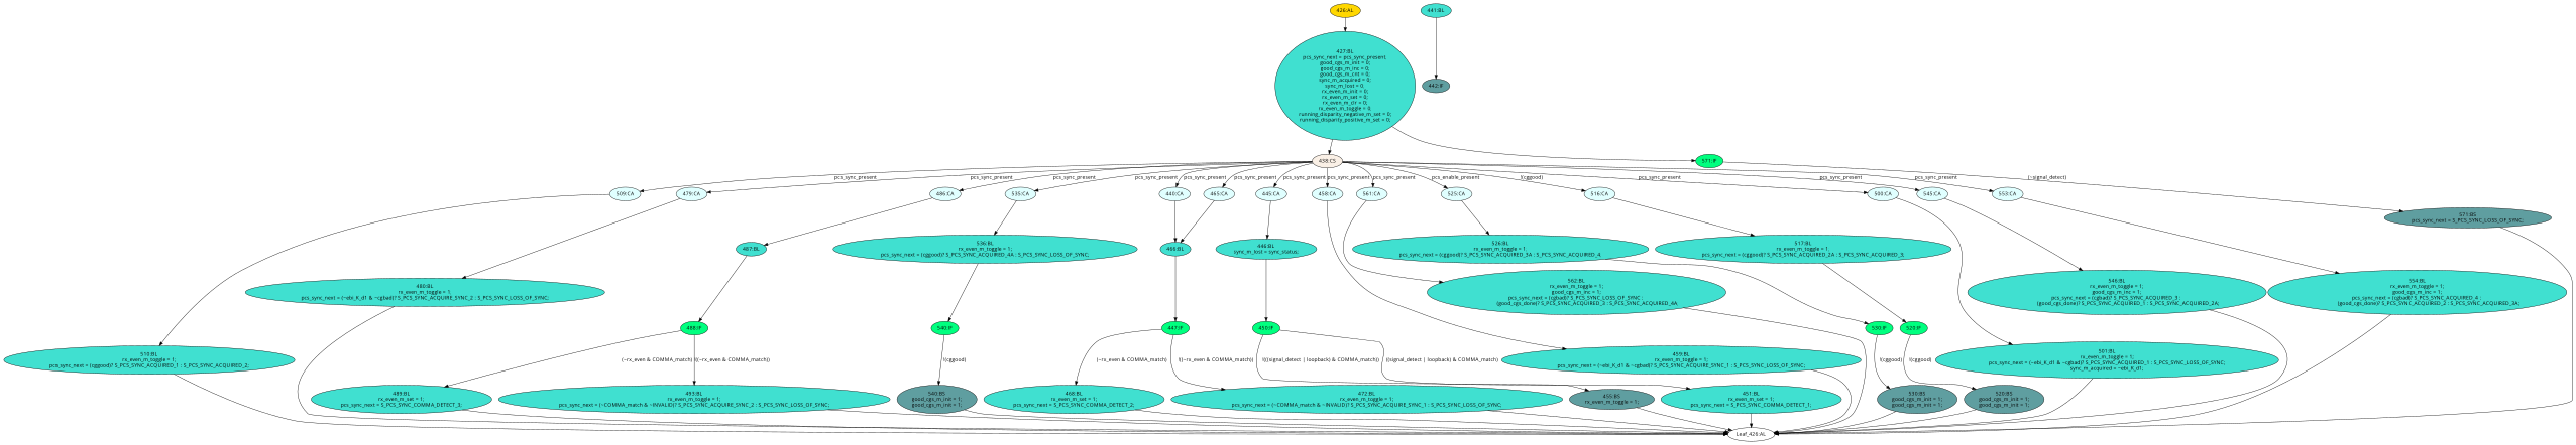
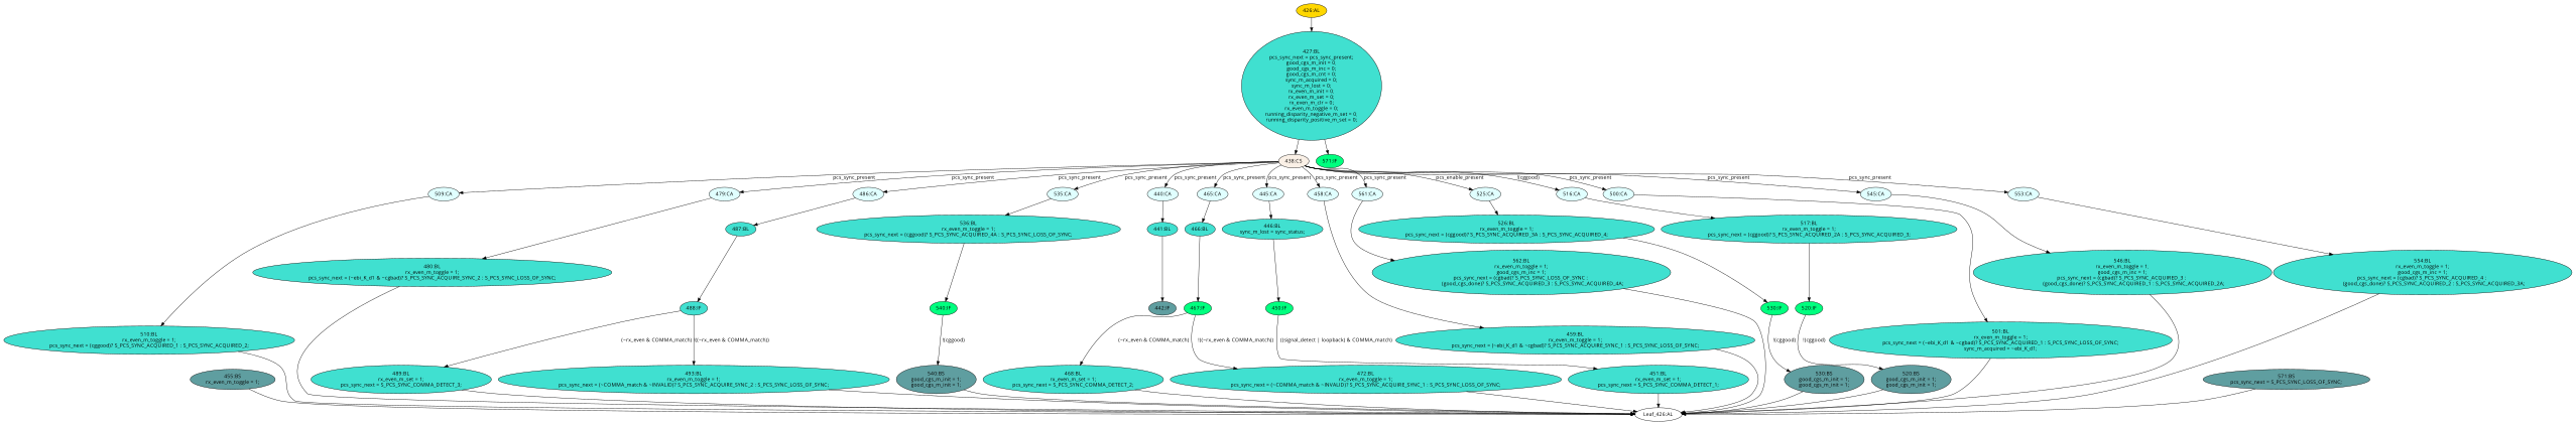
  strict digraph {
    fontname="Open Sans"
    node [fillcolor=turquoise fontname="Open Sans" statements="[]" style=filled typ=Block]
    edge [cond="[]" fontname="Open Sans" lineno=None]
    n1 [ast="<pyverilog.vparser.ast.Block object at 0x7f273e5d6650>" label="554:BL\nrx_even_m_toggle = 1;\ngood_cgs_m_inc = 1;\npcs_sync_next = (cgbad)? S_PCS_SYNC_ACQUIRED_4 : \n                (good_cgs_done)? S_PCS_SYNC_ACQUIRED_2 : S_PCS_SYNC_ACQUIRED_3A;" statements="[<pyverilog.vparser.ast.BlockingSubstitution object at 0x7f273e5d6690>, <pyverilog.vparser.ast.BlockingSubstitution object at 0x7f273e5d6850>, <pyverilog.vparser.ast.BlockingSubstitution object at 0x7f273e5d69d0>]"]
    n2 [def_var="['rx_even_m_toggle', 'rx_even_m_clr', 'good_cgs_m_cnt', 'good_cgs_m_init', 'sync_m_lost', 'running_disparity_positive_m_set', 'good_cgs_m_inc', 'rx_even_m_set', 'pcs_sync_next', 'sync_m_acquired', 'rx_even_m_init', 'running_disparity_negative_m_set']" label="Leaf_426:AL" fillcolor="" statements="" style="" typ=""]
    n3 [ast="<pyverilog.vparser.ast.BlockingSubstitution object at 0x7f273e5a0490>" fillcolor=cadetblue label="455:BS\nrx_even_m_toggle = 1;" statements="[<pyverilog.vparser.ast.BlockingSubstitution object at 0x7f273e5a0490>]" typ=BlockingSubstitution]
    n4 [ast="<pyverilog.vparser.ast.BlockingSubstitution object at 0x7f273e5a0650>" fillcolor=cadetblue label="530:BS\ngood_cgs_m_init = 1;\ngood_cgs_m_init = 1;" statements="[<pyverilog.vparser.ast.BlockingSubstitution object at 0x7f273e5a0650>, <pyverilog.vparser.ast.BlockingSubstitution object at 0x7f273e5a0650>]" typ=BlockingSubstitution]
    n5 [ast="<pyverilog.vparser.ast.IfStatement object at 0x7f273e5a07d0>" fillcolor=springgreen label="450:IF" typ=IfStatement]
    n6 [ast="<pyverilog.vparser.ast.Block object at 0x7f273e5a0450>" label="451:BL\nrx_even_m_set = 1;\npcs_sync_next = S_PCS_SYNC_COMMA_DETECT_1;" statements="[<pyverilog.vparser.ast.BlockingSubstitution object at 0x7f273e5a00d0>, <pyverilog.vparser.ast.BlockingSubstitution object at 0x7f273e5a0290>]"]
    n7 [ast="<pyverilog.vparser.ast.CaseStatement object at 0x7f273e5a0990>" fillcolor=linen label="438:CS" typ=CaseStatement]
    n8 [ast="<pyverilog.vparser.ast.Case object at 0x7f273e5bed90>" fillcolor=lightcyan label="509:CA" typ=Case]
    n9 [ast="<pyverilog.vparser.ast.Case object at 0x7f273e5b32d0>" fillcolor=lightcyan label="479:CA" typ=Case]
    n10 [ast="<pyverilog.vparser.ast.Case object at 0x7f273e5b3950>" fillcolor=lightcyan label="486:CA" typ=Case]
    n11 [ast="<pyverilog.vparser.ast.Case object at 0x7f273e5ce410>" fillcolor=lightcyan label="535:CA" typ=Case]
    n12 [ast="<pyverilog.vparser.ast.Case object at 0x7f273e5a0a90>" fillcolor=lightcyan label="440:CA" typ=Case]
    n13 [ast="<pyverilog.vparser.ast.Case object at 0x7f273e5a86d0>" fillcolor=lightcyan label="465:CA" typ=Case]
    n14 [ast="<pyverilog.vparser.ast.Case object at 0x7f273e619990>" fillcolor=lightcyan label="445:CA" typ=Case]
    n15 [ast="<pyverilog.vparser.ast.Case object at 0x7f273e5a8050>" fillcolor=lightcyan label="458:CA" typ=Case]
    n16 [ast="<pyverilog.vparser.ast.Case object at 0x7f273e5d6dd0>" fillcolor=lightcyan label="561:CA" typ=Case]
    n17 [ast="<pyverilog.vparser.ast.Case object at 0x7f273e5c6c50>" fillcolor=lightcyan label="525:CA" typ=Case]
    n18 [ast="<pyverilog.vparser.ast.Case object at 0x7f273e5c6350>" fillcolor=lightcyan label="516:CA" typ=Case]
    n19 [ast="<pyverilog.vparser.ast.Case object at 0x7f273e5be550>" fillcolor=lightcyan label="500:CA" typ=Case]
    n20 [ast="<pyverilog.vparser.ast.Case object at 0x7f273e5ced10>" fillcolor=lightcyan label="545:CA" typ=Case]
    n21 [ast="<pyverilog.vparser.ast.Case object at 0x7f273e5d6590>" fillcolor=lightcyan label="553:CA" typ=Case]
    n22 [ast="<pyverilog.vparser.ast.Block object at 0x7f273e5bee50>" label="510:BL\nrx_even_m_toggle = 1;\npcs_sync_next = (cggood)? S_PCS_SYNC_ACQUIRED_1 : S_PCS_SYNC_ACQUIRED_2;" statements="[<pyverilog.vparser.ast.BlockingSubstitution object at 0x7f273e5bee90>, <pyverilog.vparser.ast.BlockingSubstitution object at 0x7f273e5c6090>]"]
    n23 [ast="<pyverilog.vparser.ast.Block object at 0x7f273e5b3390>" label="480:BL\nrx_even_m_toggle = 1;\npcs_sync_next = (~ebi_K_d1 & ~cgbad)? S_PCS_SYNC_ACQUIRE_SYNC_2 : S_PCS_SYNC_LOSS_OF_SYNC;" statements="[<pyverilog.vparser.ast.BlockingSubstitution object at 0x7f273e5b33d0>, <pyverilog.vparser.ast.BlockingSubstitution object at 0x7f273e5b3590>]"]
    n24 [ast="<pyverilog.vparser.ast.Block object at 0x7f273e5b3a10>" label="487:BL"]
    n25 [ast="<pyverilog.vparser.ast.Block object at 0x7f273e5ce4d0>" label="536:BL\nrx_even_m_toggle = 1;\npcs_sync_next = (cggood)? S_PCS_SYNC_ACQUIRED_4A : S_PCS_SYNC_LOSS_OF_SYNC;" statements="[<pyverilog.vparser.ast.BlockingSubstitution object at 0x7f273e5ce510>, <pyverilog.vparser.ast.BlockingSubstitution object at 0x7f273e5cea50>]"]
    n26 [ast="<pyverilog.vparser.ast.Block object at 0x7f273e5a0b50>" label="441:BL"]
    n27 [ast="<pyverilog.vparser.ast.Block object at 0x7f273e5a8790>" label="466:BL"]
    n28 [ast="<pyverilog.vparser.ast.Block object at 0x7f273e5a0e50>" label="446:BL\nsync_m_lost = sync_status;" statements="[<pyverilog.vparser.ast.BlockingSubstitution object at 0x7f273e5a0e90>]"]
    n29 [ast="<pyverilog.vparser.ast.Block object at 0x7f273e5a8110>" label="459:BL\nrx_even_m_toggle = 1;\npcs_sync_next = (~ebi_K_d1 & ~cgbad)? S_PCS_SYNC_ACQUIRE_SYNC_1 : S_PCS_SYNC_LOSS_OF_SYNC;" statements="[<pyverilog.vparser.ast.BlockingSubstitution object at 0x7f273e5a8150>, <pyverilog.vparser.ast.BlockingSubstitution object at 0x7f273e5a8310>]"]
    n30 [ast="<pyverilog.vparser.ast.Block object at 0x7f273e5d6e90>" label="562:BL\nrx_even_m_toggle = 1;\ngood_cgs_m_inc = 1;\npcs_sync_next = (cgbad)? S_PCS_SYNC_LOSS_OF_SYNC : \n                (good_cgs_done)? S_PCS_SYNC_ACQUIRED_3 : S_PCS_SYNC_ACQUIRED_4A;" statements="[<pyverilog.vparser.ast.BlockingSubstitution object at 0x7f273e5d6ed0>, <pyverilog.vparser.ast.BlockingSubstitution object at 0x7f273e55e0d0>, <pyverilog.vparser.ast.BlockingSubstitution object at 0x7f273e55e250>]"]
    n31 [ast="<pyverilog.vparser.ast.Block object at 0x7f273e5c6d10>" label="526:BL\nrx_even_m_toggle = 1;\npcs_sync_next = (cggood)? S_PCS_SYNC_ACQUIRED_3A : S_PCS_SYNC_ACQUIRED_4;" statements="[<pyverilog.vparser.ast.BlockingSubstitution object at 0x7f273e5c6d50>, <pyverilog.vparser.ast.BlockingSubstitution object at 0x7f273e5ce150>]"]
    n32 [ast="<pyverilog.vparser.ast.Block object at 0x7f273e5c6410>" label="517:BL\nrx_even_m_toggle = 1;\npcs_sync_next = (cggood)? S_PCS_SYNC_ACQUIRED_2A : S_PCS_SYNC_ACQUIRED_3;" statements="[<pyverilog.vparser.ast.BlockingSubstitution object at 0x7f273e5c6450>, <pyverilog.vparser.ast.BlockingSubstitution object at 0x7f273e5c6990>]"]
    n33 [ast="<pyverilog.vparser.ast.Block object at 0x7f273e5be610>" label="501:BL\nrx_even_m_toggle = 1;\npcs_sync_next = (~ebi_K_d1 & ~cgbad)? S_PCS_SYNC_ACQUIRED_1 : S_PCS_SYNC_LOSS_OF_SYNC;\nsync_m_acquired = ~ebi_K_d1;" statements="[<pyverilog.vparser.ast.BlockingSubstitution object at 0x7f273e5be650>, <pyverilog.vparser.ast.BlockingSubstitution object at 0x7f273e5be810>, <pyverilog.vparser.ast.BlockingSubstitution object at 0x7f273e5bebd0>]"]
    n34 [ast="<pyverilog.vparser.ast.Block object at 0x7f273e5cedd0>" label="546:BL\nrx_even_m_toggle = 1;\ngood_cgs_m_inc = 1;\npcs_sync_next = (cgbad)? S_PCS_SYNC_ACQUIRED_3 : \n                (good_cgs_done)? S_PCS_SYNC_ACQUIRED_1 : S_PCS_SYNC_ACQUIRED_2A;" statements="[<pyverilog.vparser.ast.BlockingSubstitution object at 0x7f273e5cee10>, <pyverilog.vparser.ast.BlockingSubstitution object at 0x7f273e5cefd0>, <pyverilog.vparser.ast.BlockingSubstitution object at 0x7f273e5d6190>]"]
-   n35 [ast="<pyverilog.vparser.ast.IfStatement object at 0x7f273e5b3a50>" fillcolor=springgreen label="488:IF" typ=IfStatement]
+   n35 [ast="<pyverilog.vparser.ast.IfStatement object at 0x7f273e5b3a50>" label="488:IF" typ=IfStatement]
    n36 [ast="<pyverilog.vparser.ast.IfStatement object at 0x7f273e5ce6d0>" fillcolor=springgreen label="540:IF" typ=IfStatement]
    n37 [ast="<pyverilog.vparser.ast.IfStatement object at 0x7f273e5a0b90>" fillcolor=cadetblue label="442:IF" typ=IfStatement]
-   n38 [ast="<pyverilog.vparser.ast.IfStatement object at 0x7f273e5a87d0>" fillcolor=springgreen label="447:IF" typ=IfStatement]
+   n38 [ast="<pyverilog.vparser.ast.IfStatement object at 0x7f273e5a87d0>" fillcolor=springgreen label="467:IF" typ=IfStatement]
    n39 [ast="<pyverilog.vparser.ast.IfStatement object at 0x7f273e5c6f10>" fillcolor=springgreen label="530:IF" typ=IfStatement]
    n40 [ast="<pyverilog.vparser.ast.IfStatement object at 0x7f273e5c6610>" fillcolor=springgreen label="520:IF" typ=IfStatement]
    n41 [ast="<pyverilog.vparser.ast.Block object at 0x7f273e5be090>" label="489:BL\nrx_even_m_set = 1;\npcs_sync_next = S_PCS_SYNC_COMMA_DETECT_3;" statements="[<pyverilog.vparser.ast.BlockingSubstitution object at 0x7f273e5be0d0>, <pyverilog.vparser.ast.BlockingSubstitution object at 0x7f273e5be250>]"]
    n42 [ast="<pyverilog.vparser.ast.Block object at 0x7f273e5b3a90>" label="493:BL\nrx_even_m_toggle = 1;\npcs_sync_next = (~COMMA_match & ~INVALID)? S_PCS_SYNC_ACQUIRE_SYNC_2 : S_PCS_SYNC_LOSS_OF_SYNC;" statements="[<pyverilog.vparser.ast.BlockingSubstitution object at 0x7f273e5b3ad0>, <pyverilog.vparser.ast.BlockingSubstitution object at 0x7f273e5b3c90>]"]
    n43 [ast="<pyverilog.vparser.ast.BlockingSubstitution object at 0x7f273e5ce710>" fillcolor=cadetblue label="540:BS\ngood_cgs_m_init = 1;\ngood_cgs_m_init = 1;" statements="[<pyverilog.vparser.ast.BlockingSubstitution object at 0x7f273e5ce710>, <pyverilog.vparser.ast.BlockingSubstitution object at 0x7f273e5ce710>]" typ=BlockingSubstitution]
    n44 [ast="<pyverilog.vparser.ast.Block object at 0x7f273e5a8dd0>" label="468:BL\nrx_even_m_set = 1;\npcs_sync_next = S_PCS_SYNC_COMMA_DETECT_2;" statements="[<pyverilog.vparser.ast.BlockingSubstitution object at 0x7f273e5a8e10>, <pyverilog.vparser.ast.BlockingSubstitution object at 0x7f273e5a8f90>]"]
    n45 [ast="<pyverilog.vparser.ast.Block object at 0x7f273e567850>" label="427:BL\npcs_sync_next = pcs_sync_present;\ngood_cgs_m_init = 0;\ngood_cgs_m_inc = 0;\ngood_cgs_m_cnt = 0;\nsync_m_acquired = 0;\nsync_m_lost = 0;\nrx_even_m_init = 0;\nrx_even_m_set = 0;\nrx_even_m_clr = 0;\nrx_even_m_toggle = 0;\nrunning_disparity_negative_m_set = 0;\nrunning_disparity_positive_m_set = 0;" statements="[<pyverilog.vparser.ast.BlockingSubstitution object at 0x7f273e55e690>, <pyverilog.vparser.ast.BlockingSubstitution object at 0x7f273e55e850>, <pyverilog.vparser.ast.BlockingSubstitution object at 0x7f273e55e9d0>, <pyverilog.vparser.ast.BlockingSubstitution object at 0x7f273e55eb50>, <pyverilog.vparser.ast.BlockingSubstitution object at 0x7f273e55ecd0>, <pyverilog.vparser.ast.BlockingSubstitution object at 0x7f273e55ee50>, <pyverilog.vparser.ast.BlockingSubstitution object at 0x7f273e55ef90>, <pyverilog.vparser.ast.BlockingSubstitution object at 0x7f273e567150>, <pyverilog.vparser.ast.BlockingSubstitution object at 0x7f273e5672d0>, <pyverilog.vparser.ast.BlockingSubstitution object at 0x7f273e567450>, <pyverilog.vparser.ast.BlockingSubstitution object at 0x7f273e5675d0>, <pyverilog.vparser.ast.BlockingSubstitution object at 0x7f273e567710>]"]
    n46 [ast="<pyverilog.vparser.ast.IfStatement object at 0x7f273e567890>" fillcolor=springgreen label="571:IF" typ=IfStatement]
    n47 [ast="<pyverilog.vparser.ast.BlockingSubstitution object at 0x7f273e5678d0>" fillcolor=cadetblue label="571:BS\npcs_sync_next = S_PCS_SYNC_LOSS_OF_SYNC;" statements="[<pyverilog.vparser.ast.BlockingSubstitution object at 0x7f273e5678d0>]" typ=BlockingSubstitution]
    n48 [ast="<pyverilog.vparser.ast.Block object at 0x7f273e5a8810>" label="472:BL\nrx_even_m_toggle = 1;\npcs_sync_next = (~COMMA_match & ~INVALID)? S_PCS_SYNC_ACQUIRE_SYNC_1 : S_PCS_SYNC_LOSS_OF_SYNC;" statements="[<pyverilog.vparser.ast.BlockingSubstitution object at 0x7f273e5a8850>, <pyverilog.vparser.ast.BlockingSubstitution object at 0x7f273e5a8a10>]"]
    n49 [ast="<pyverilog.vparser.ast.BlockingSubstitution object at 0x7f273e5c6650>" fillcolor=cadetblue label="520:BS\ngood_cgs_m_init = 1;\ngood_cgs_m_init = 1;" statements="[<pyverilog.vparser.ast.BlockingSubstitution object at 0x7f273e5c6650>, <pyverilog.vparser.ast.BlockingSubstitution object at 0x7f273e5c6650>]" typ=BlockingSubstitution]
    n50 [ast="<pyverilog.vparser.ast.Always object at 0x7f273e567b50>" clk_sens=False fillcolor=gold label="426:AL" sens="['good_cgs_done', 'COMMA_match', 'S_PCS_SYNC_ACQUIRE_SYNC_2', 'S_PCS_SYNC_ACQUIRE_SYNC_1', 'cggood', 'sync_status', 'cgbad', 'S_PCS_SYNC_ACQUIRED_2', 'S_PCS_SYNC_ACQUIRED_3', 'INVALID', 'S_PCS_SYNC_ACQUIRED_4', 'pcs_sync_present', 'S_PCS_SYNC_ACQUIRED_2A', 'S_PCS_SYNC_COMMA_DETECT_1', 'S_PCS_SYNC_COMMA_DETECT_2', 'S_PCS_SYNC_COMMA_DETECT_3', 'S_PCS_SYNC_ACQUIRED_1', 'S_PCS_SYNC_ACQUIRED_3A', 'S_PCS_SYNC_ACQUIRED_4A', 'S_PCS_SYNC_LOSS_OF_SYNC', 'ebi_K_d1']" typ=Always use_var="['good_cgs_done', 'cggood', 'sync_status', 'cgbad', 'rx_even', 'pcs_sync_present', 'S_PCS_SYNC_ACQUIRED_2A', 'ebi_K_d1', 'signal_detect', 'COMMA_match', 'S_PCS_SYNC_ACQUIRE_SYNC_2', 'S_PCS_SYNC_ACQUIRE_SYNC_1', 'loopback', 'startup_enable', 'INVALID', 'S_PCS_SYNC_ACQUIRED_3A', 'S_PCS_SYNC_LOSS_OF_SYNC', 'S_PCS_SYNC_ACQUIRED_4A', 'S_PCS_SYNC_COMMA_DETECT_1', 'S_PCS_SYNC_COMMA_DETECT_2', 'S_PCS_SYNC_COMMA_DETECT_3', 'S_PCS_SYNC_ACQUIRED_1', 'S_PCS_SYNC_ACQUIRED_3', 'S_PCS_SYNC_ACQUIRED_2', 'S_PCS_SYNC_ACQUIRED_4']"]
    n1 -> n2
    n3 -> n2
    n4 -> n2
-   n5 -> n3 [cond="['signal_detect', 'loopback', 'COMMA_match']" label="!(((signal_detect | loopback) & COMMA_match))" lineno=450]
    n5 -> n6 [cond="['signal_detect', 'loopback', 'COMMA_match']" label="((signal_detect | loopback) & COMMA_match)" lineno=450]
    n6 -> n2
    n7 -> n8 [cond="['pcs_sync_present']" label=pcs_sync_present lineno=438]
    n7 -> n9 [cond="['pcs_sync_present']" label=pcs_sync_present lineno=438]
    n7 -> n10 [cond="['pcs_sync_present']" label=pcs_sync_present lineno=438]
    n7 -> n11 [cond="['pcs_sync_present']" label=pcs_sync_present lineno=438]
    n7 -> n12 [cond="['pcs_sync_present']" label=pcs_sync_present lineno=438]
    n7 -> n13 [cond="['pcs_sync_present']" label=pcs_sync_present lineno=438]
    n7 -> n14 [cond="['pcs_sync_present']" label=pcs_sync_present lineno=438]
    n7 -> n15 [cond="['pcs_sync_present']" label=pcs_sync_present lineno=438]
    n7 -> n16 [cond="['pcs_sync_present']" label=pcs_sync_present lineno=438]
    n7 -> n17 [cond="['pcs_sync_present']" label=pcs_enable_present lineno=438]
    n7 -> n18 [cond="['pcs_sync_present']" label="!(cggood)" lineno=438]
    n7 -> n19 [cond="['pcs_sync_present']" label=pcs_sync_present lineno=438]
    n7 -> n20 [cond="['pcs_sync_present']" label=pcs_sync_present lineno=438]
    n7 -> n21 [cond="['pcs_sync_present']" label=pcs_sync_present lineno=438]
    n8 -> n22
    n9 -> n23
    n10 -> n24
    n11 -> n25
-   n12 -> n27
+   n12 -> n26
    n13 -> n27
    n14 -> n28
    n15 -> n29
    n16 -> n30
    n17 -> n31
    n18 -> n32
    n19 -> n33
    n20 -> n34
    n21 -> n1
    n22 -> n2
    n23 -> n2
    n24 -> n35
    n25 -> n36
    n26 -> n37
    n27 -> n38
    n28 -> n5
    n29 -> n2
    n30 -> n2
    n31 -> n39
    n32 -> n40
    n33 -> n2
    n34 -> n2
    n35 -> n41 [cond="['rx_even', 'COMMA_match']" label="(~rx_even & COMMA_match)" lineno=488]
    n35 -> n42 [cond="['rx_even', 'COMMA_match']" label="!((~rx_even & COMMA_match))" lineno=488]
    n36 -> n43 [cond="['cggood']" label="!(cggood)" lineno=540]
    n38 -> n44 [cond="['rx_even', 'COMMA_match']" label="(~rx_even & COMMA_match)" lineno=467]
    n38 -> n48 [cond="['rx_even', 'COMMA_match']" label="!((~rx_even & COMMA_match))" lineno=467]
    n39 -> n4 [cond="['cggood']" label="!(cggood)" lineno=530]
    n40 -> n49 [cond="['cggood']" label="!(cggood)" lineno=520]
    n41 -> n2
    n42 -> n2
    n43 -> n2
    n44 -> n2
    n45 -> n7
    n45 -> n46
-   n46 -> n47 [cond="['signal_detect']" label="(~signal_detect)" lineno=571]
    n47 -> n2
    n48 -> n2
    n49 -> n2
    n50 -> n45
  }
